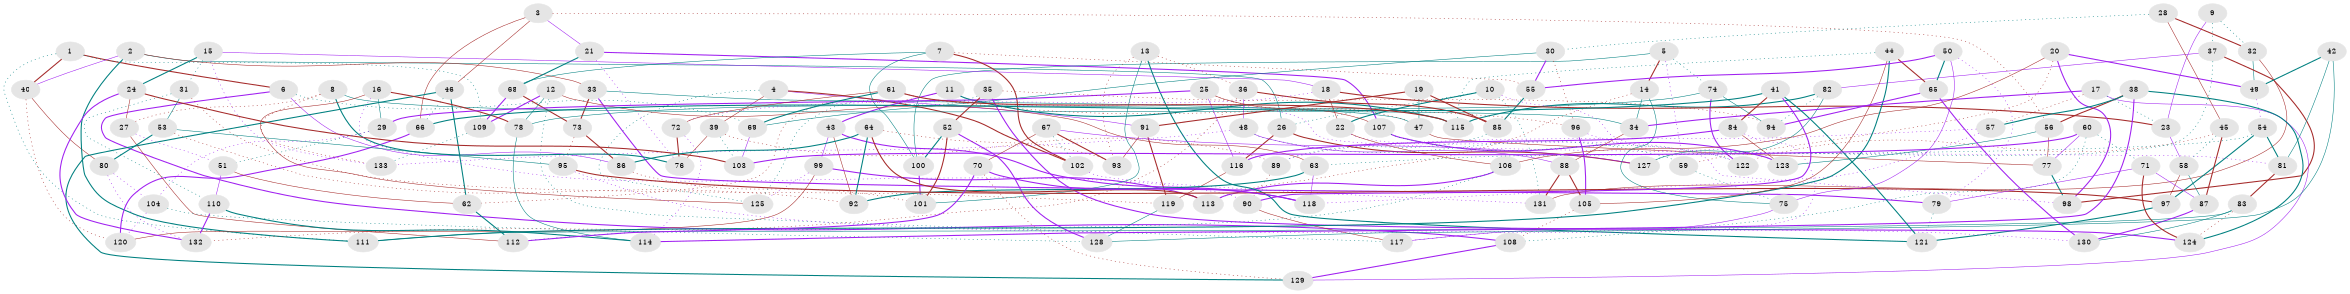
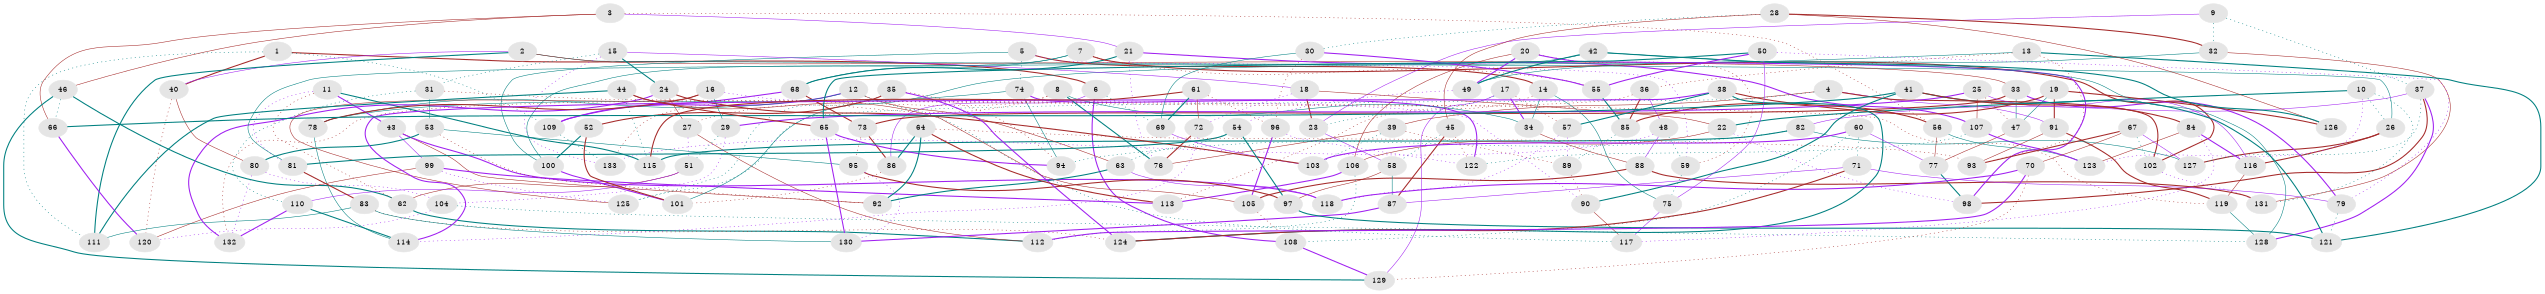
  graph {
    node [color=gray90 style=filled]
    edge [color=brown style=bold]
    1
    6
    40
    109
    111
    69
    86
    108
    80
    120
    133
    2
    26
    33
    116
    127
    47
    73
    79
    3
    21
    46
    56
    66
    68
    76
    107
    62
    129
    123
    77
    4
    39
    91
    102
    125
    103
    89
    93
    119
    131
    5
    14
    59
    74
    100
    34
    75
    113
    78
    94
    122
    101
    7
    55
    85
    8
    27
    51
    112
    88
    9
    23
    32
    37
    58
    49
    98
    82
    10
    22
    106
    11
    43
    81
    115
    92
    99
    118
    83
    12
    63
    117
    114
    13
    36
    121
    132
    48
    15
    18
    24
    31
    72
    53
    110
    16
    29
    90
    104
    17
    57
    19
+   126
    20
    54
    87
    97
    25
    28
    30
    45
    96
    128
    105
    95
    35
    52
    124
    38
    41
    84
    42
    44
    65
    130
    50
    60
    71
    61
    64
    67
    70
    1 -- 6
    1 -- 40
    1 -- 109 [color=teal style=dotted]
    1 -- 111 [color=teal style=dotted]
    6 -- 69 [color=teal style=dotted]
    6 -- 86 [color=purple style=solid]
    6 -- 108 [color=purple]
    40 -- 80 [style=solid]
    40 -- 120 [style=dotted]
    109 -- 133 [color=teal style=dotted]
    69 -- 103 [color=purple style=solid]
    86 -- 101 [style=dotted]
    108 -- 129 [color=purple]
    80 -- 132 [color=purple style=dotted]
    80 -- 104 [color=purple style=dotted]
    2 -- 40 [color=purple style=solid]
    2 -- 111 [color=teal]
    2 -- 26 [color=teal style=solid]
    2 -- 33 [style=solid]
    26 -- 116
    26 -- 127
    33 -- 47 [color=teal style=solid]
    33 -- 73
    33 -- 79 [color=purple]
    116 -- 119 [style=solid]
    47 -- 77 [style=solid]
    73 -- 86
    73 -- 95 [style=dotted]
    79 -- 121 [color=teal style=dotted]
    3 -- 21 [color=purple style=solid]
    3 -- 46 [style=solid]
    3 -- 56 [style=dotted]
    3 -- 66 [style=solid]
    21 -- 68 [color=teal]
    21 -- 76 [color=purple style=dotted]
    21 -- 107 [color=purple]
    46 -- 66 [color=teal style=dotted]
    46 -- 62 [color=teal]
    46 -- 129 [color=teal]
    56 -- 123 [color=teal style=solid]
    56 -- 77 [style=solid]
    66 -- 120 [color=purple]
    68 -- 109 [color=purple]
    68 -- 73
    107 -- 123 [color=purple]
    107 -- 122 [color=teal style=dotted]
    62 -- 112 [color=teal]
    77 -- 98 [color=teal]
    4 -- 39 [style=solid]
    4 -- 91 [color=purple style=solid]
    4 -- 102
    4 -- 125 [color=teal style=dotted]
    39 -- 76 [style=solid]
    39 -- 103 [color=teal style=dotted]
    39 -- 89 [style=dotted]
    91 -- 93 [style=solid]
    91 -- 119
    102 -- 131 [color=purple style=dotted]
    89 -- 90 [style=dotted]
    119 -- 128 [color=teal style=solid]
    5 -- 14
    5 -- 59 [color=purple style=dotted]
    5 -- 74 [color=teal style=dotted]
    5 -- 100 [color=teal style=solid]
    14 -- 34 [color=teal style=solid]
    14 -- 75 [color=teal style=solid]
    14 -- 113 [style=dotted]
    59 -- 75 [color=teal style=dotted]
    74 -- 78 [color=teal style=solid]
    74 -- 94 [color=teal style=solid]
    74 -- 122 [color=purple]
    100 -- 101 [color=purple]
    34 -- 88 [style=solid]
    75 -- 117 [color=purple style=solid]
    78 -- 114 [color=teal style=solid]
    7 -- 68 [color=teal style=solid]
    7 -- 102
    7 -- 100 [color=teal style=solid]
    7 -- 55 [style=dotted]
    55 -- 85 [color=teal]
    85 -- 89 [color=teal style=dotted]
    8 -- 133 [style=dotted]
    8 -- 76 [color=teal]
    8 -- 34 [color=teal style=solid]
    8 -- 27 [style=dotted]
    27 -- 51 [color=purple style=dotted]
    27 -- 112 [style=solid]
    51 -- 62 [style=solid]
    51 -- 110 [color=purple style=solid]
    88 -- 131
    88 -- 105
    9 -- 23 [color=purple style=solid]
    9 -- 32 [color=teal style=dotted]
    9 -- 37 [color=teal style=dotted]
    23 -- 58 [color=purple style=solid]
    32 -- 131 [style=solid]
    32 -- 49 [color=teal style=solid]
    37 -- 127 [color=teal style=dotted]
    37 -- 98
    37 -- 82 [color=purple style=solid]
    58 -- 87 [color=teal style=solid]
    58 -- 97 [style=solid]
    49 -- 54 [color=purple style=dotted]
    82 -- 127 [color=teal style=solid]
    82 -- 94 [color=teal style=dotted]
    82 -- 115 [color=teal]
    10 -- 26 [color=teal style=dotted]
    10 -- 123 [color=purple style=dotted]
    10 -- 131 [color=teal style=dotted]
    10 -- 22 [color=teal]
    22 -- 98 [color=purple style=dotted]
    22 -- 106 [style=solid]
    106 -- 113 [color=purple]
    106 -- 112 [color=teal style=dotted]
    11 -- 62 [style=dotted]
    11 -- 43 [color=purple]
    11 -- 81 [color=purple style=dotted]
    11 -- 115 [color=teal]
    43 -- 92 [style=solid]
    43 -- 99 [color=purple style=solid]
    43 -- 118 [color=purple]
    81 -- 83
    99 -- 120 [style=solid]
    99 -- 125 [color=purple style=dotted]
    99 -- 113 [color=purple]
    83 -- 111 [color=teal style=solid]
    83 -- 124 [style=dotted]
    83 -- 130 [color=teal style=solid]
    12 -- 109 [color=purple]
    12 -- 78 [color=teal style=solid]
    12 -- 63 [style=solid]
    12 -- 117 [color=teal style=dotted]
    63 -- 92 [color=teal]
    63 -- 118 [color=purple style=solid]
    13 -- 93 [style=dotted]
    13 -- 101 [color=teal style=solid]
    13 -- 36 [style=dotted]
    13 -- 121 [color=teal]
    36 -- 85
    36 -- 132 [style=dotted]
    36 -- 48 [color=purple style=solid]
    48 -- 133 [color=purple style=dotted]
    48 -- 59 [color=teal style=dotted]
    48 -- 88 [color=purple style=solid]
    15 -- 133 [color=purple style=dotted]
    15 -- 18 [color=purple style=solid]
    15 -- 24 [color=teal]
    15 -- 31 [color=teal style=dotted]
    18 -- 23
    18 -- 22 [style=solid]
    18 -- 72 [color=purple style=dotted]
    24 -- 103
    24 -- 27 [style=solid]
    24 -- 132 [color=purple]
    31 -- 119 [style=dotted]
    31 -- 53 [color=teal style=solid]
    31 -- 110 [color=teal style=dotted]
    72 -- 76
    72 -- 114 [color=purple style=dotted]
    53 -- 80 [color=teal]
    53 -- 92 [style=dotted]
    53 -- 95 [color=teal style=solid]
    110 -- 114 [color=teal]
    110 -- 132 [color=purple]
    16 -- 125 [style=solid]
    16 -- 78
    16 -- 29 [color=teal style=solid]
    16 -- 90 [color=purple style=dotted]
    29 -- 51 [color=teal style=dotted]
    29 -- 104 [color=purple style=dotted]
    90 -- 117 [style=solid]
    104 -- 120 [color=purple style=dotted]
    104 -- 128 [color=teal style=dotted]
    17 -- 129 [color=purple style=solid]
    17 -- 34 [color=purple]
    17 -- 23 [color=teal style=dotted]
    17 -- 57 [style=dotted]
    57 -- 89 [color=purple style=dotted]
    57 -- 118 [color=purple style=dotted]
    19 -- 47 [color=teal style=solid]
    19 -- 91
    19 -- 85
+   19 -- 126
    20 -- 59 [style=dotted]
    20 -- 49 [color=purple]
    20 -- 98 [color=purple]
    20 -- 106 [style=solid]
    54 -- 81 [color=teal]
    54 -- 63 [color=teal style=dotted]
    54 -- 97 [color=teal]
    87 -- 130 [color=purple]
    97 -- 121 [color=teal]
    25 -- 116 [color=purple style=solid]
    25 -- 47 [style=dotted]
    25 -- 107 [style=solid]
    25 -- 29 [color=purple]
    28 -- 32
+   28 -- 126 [style=solid]
    28 -- 30 [color=teal style=dotted]
    28 -- 45 [style=solid]
    30 -- 69 [color=teal style=solid]
    30 -- 55 [color=purple]
    30 -- 96 [style=dotted]
    45 -- 122 [style=dotted]
    45 -- 58 [color=teal style=dotted]
    45 -- 87
    96 -- 122 [color=purple style=dotted]
    96 -- 105 [color=purple]
    105 -- 108 [style=dotted]
    95 -- 97
    95 -- 130 [color=purple style=dotted]
    35 -- 125 [color=teal style=dotted]
    35 -- 94 [style=dotted]
    35 -- 52
    35 -- 124 [color=purple]
    52 -- 100 [color=teal]
    52 -- 101
-   52 -- 128 [color=purple]
+   37 -- 128 [color=purple]
    38 -- 56
    38 -- 114 [color=purple]
    38 -- 57 [color=teal]
    38 -- 124 [color=teal]
    41 -- 66 [color=teal]
    41 -- 121 [color=teal]
-   41 -- 90 [color=purple]
+   41 -- 90 [color=teal]
    41 -- 84
    84 -- 116 [color=purple]
    84 -- 123 [style=solid]
    84 -- 117 [color=purple style=dotted]
    42 -- 49 [color=teal]
    42 -- 81 [color=teal style=solid]
+   42 -- 126 [color=teal]
    42 -- 128 [color=teal style=solid]
    44 -- 111 [color=teal]
    44 -- 115 [color=teal style=dotted]
    44 -- 105 [style=solid]
    44 -- 65
    65 -- 94 [color=purple]
    65 -- 130 [color=purple]
    50 -- 79 [color=purple style=dotted]
    50 -- 75 [color=purple style=solid]
    50 -- 55 [color=purple]
    50 -- 65 [color=teal]
    60 -- 108 [color=teal style=dotted]
    60 -- 77 [color=purple style=solid]
    60 -- 103 [color=purple]
    60 -- 71 [color=teal style=dotted]
    71 -- 79 [color=purple style=solid]
    71 -- 87 [color=purple style=solid]
    71 -- 124
    61 -- 69 [color=teal]
    61 -- 115
    61 -- 72 [style=solid]
    61 -- 96 [style=dotted]
    64 -- 86 [color=teal]
    64 -- 93 [style=dotted]
    64 -- 113
    64 -- 92 [color=teal]
    67 -- 127 [color=purple style=solid]
    67 -- 102 [color=teal style=dotted]
    67 -- 93
    67 -- 70 [style=solid]
    70 -- 129 [style=dotted]
    70 -- 112 [color=purple]
    70 -- 118 [color=purple]
  }
